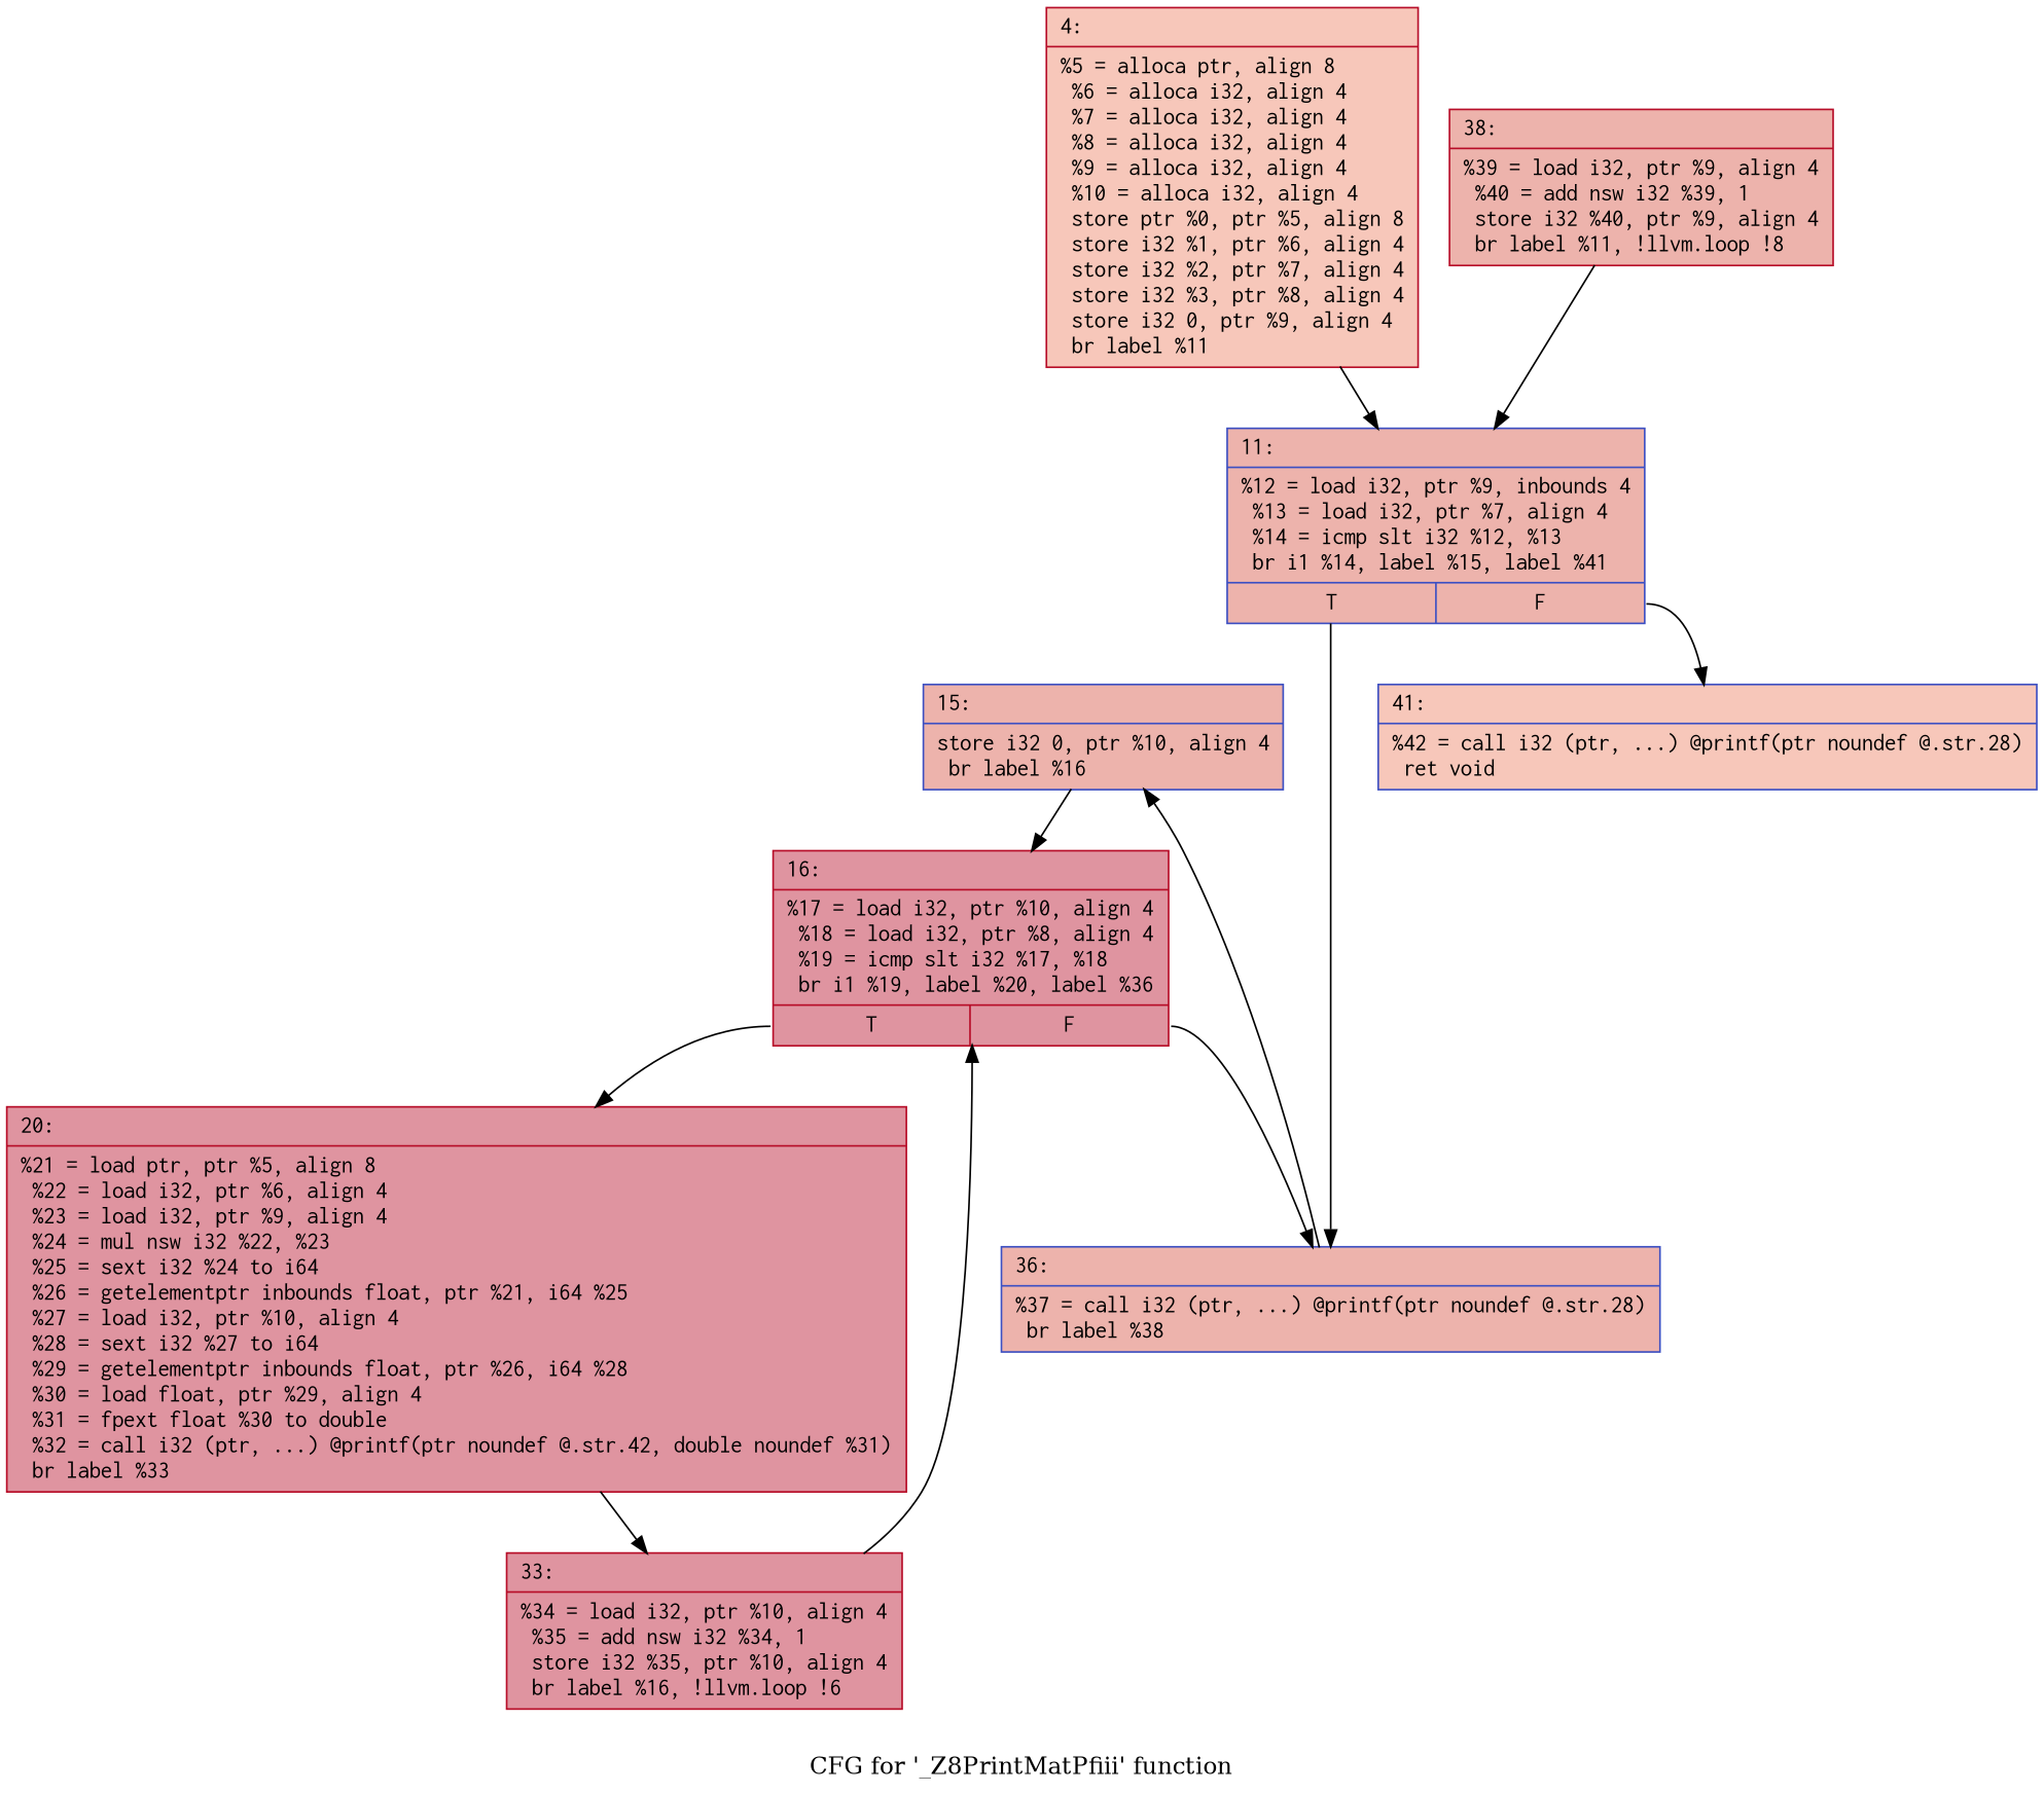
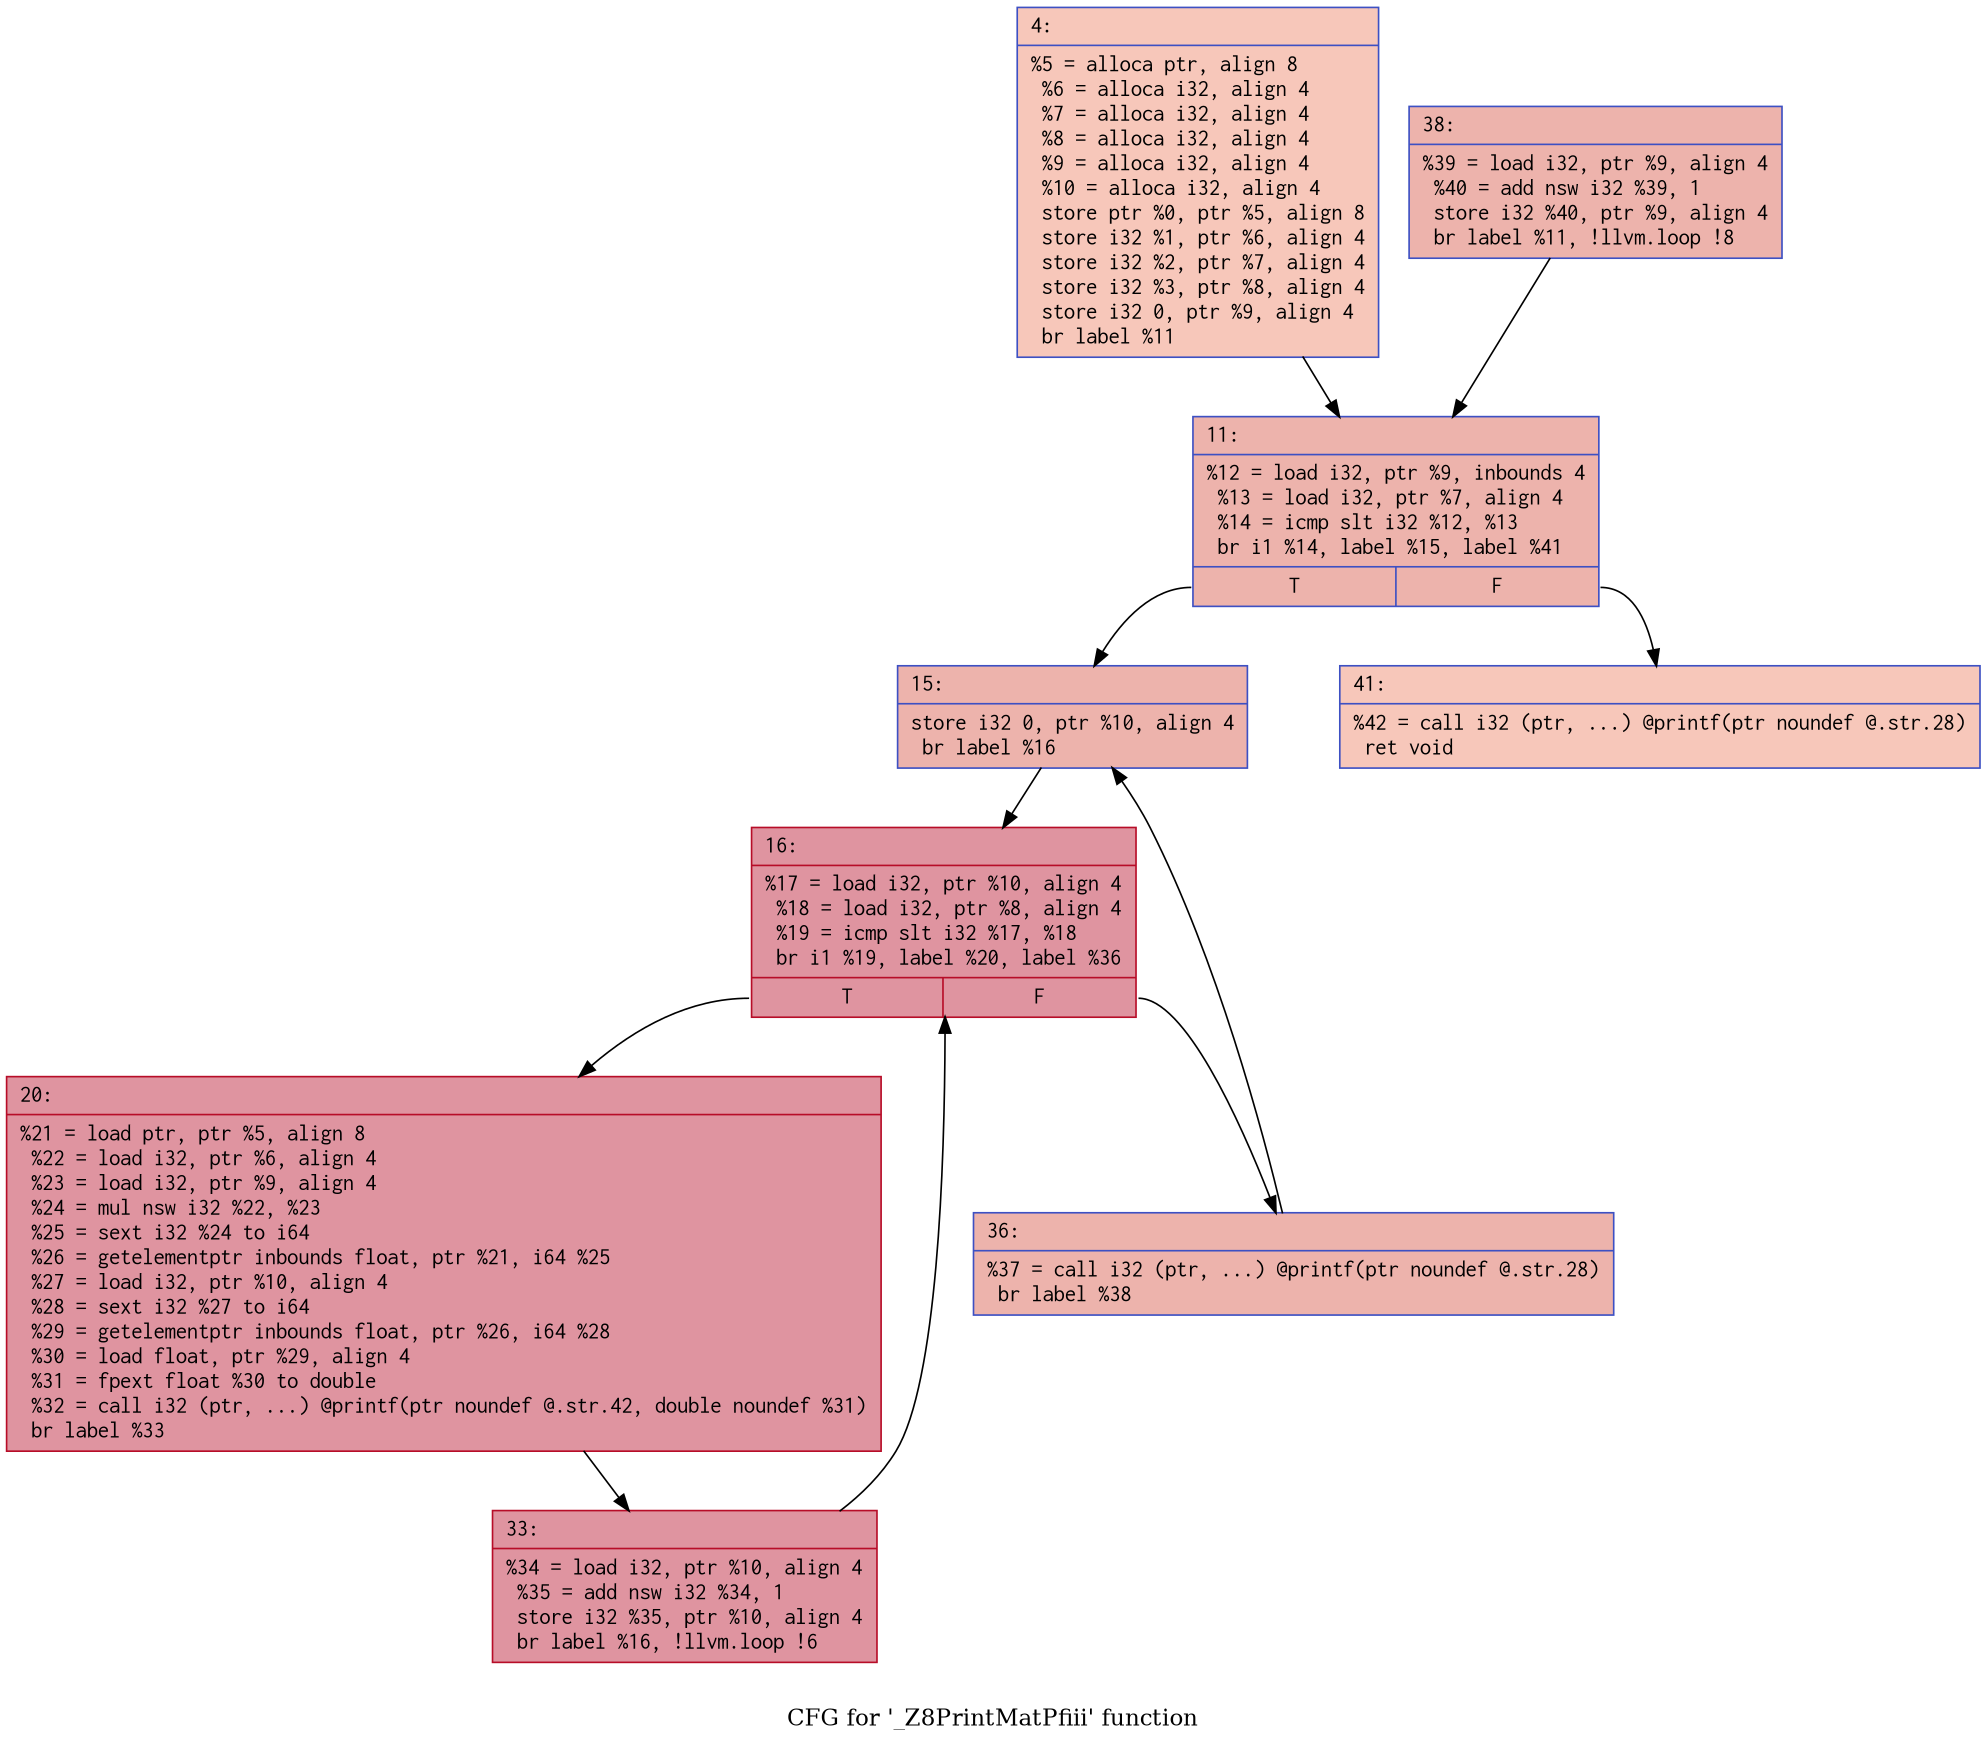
  digraph {
    label="CFG for '_Z8PrintMatPfiii' function"
    node [color="#3d50c3ff" fillcolor="#d6524470" fontname=Courier shape=record style=filled]
-   n1 [color="#b70d28ff" fillcolor="#ec7f6370" label="{4:\l|  %5 = alloca ptr, align 8\l  %6 = alloca i32, align 4\l  %7 = alloca i32, align 4\l  %8 = alloca i32, align 4\l  %9 = alloca i32, align 4\l  %10 = alloca i32, align 4\l  store ptr %0, ptr %5, align 8\l  store i32 %1, ptr %6, align 4\l  store i32 %2, ptr %7, align 4\l  store i32 %3, ptr %8, align 4\l  store i32 0, ptr %9, align 4\l  br label %11\l}"]
+   n1 [fillcolor="#ec7f6370" label="{4:\l|  %5 = alloca ptr, align 8\l  %6 = alloca i32, align 4\l  %7 = alloca i32, align 4\l  %8 = alloca i32, align 4\l  %9 = alloca i32, align 4\l  %10 = alloca i32, align 4\l  store ptr %0, ptr %5, align 8\l  store i32 %1, ptr %6, align 4\l  store i32 %2, ptr %7, align 4\l  store i32 %3, ptr %8, align 4\l  store i32 0, ptr %9, align 4\l  br label %11\l}"]
    n2 [label="{11:\l|  %12 = load i32, ptr %9, inbounds 4\l  %13 = load i32, ptr %7, align 4\l  %14 = icmp slt i32 %12, %13\l  br i1 %14, label %15, label %41\l|{<s0>T|<s1>F}}"]
    n3 [label="{15:\l|  store i32 0, ptr %10, align 4\l  br label %16\l}"]
    n4 [fillcolor="#ec7f6370" label="{41:\l|  %42 = call i32 (ptr, ...) @printf(ptr noundef @.str.28)\l  ret void\l}"]
    n5 [color="#b70d28ff" fillcolor="#b70d2870" label="{16:\l|  %17 = load i32, ptr %10, align 4\l  %18 = load i32, ptr %8, align 4\l  %19 = icmp slt i32 %17, %18\l  br i1 %19, label %20, label %36\l|{<s0>T|<s1>F}}"]
    n6 [color="#b70d28ff" fillcolor="#b70d2870" label="{20:\l|  %21 = load ptr, ptr %5, align 8\l  %22 = load i32, ptr %6, align 4\l  %23 = load i32, ptr %9, align 4\l  %24 = mul nsw i32 %22, %23\l  %25 = sext i32 %24 to i64\l  %26 = getelementptr inbounds float, ptr %21, i64 %25\l  %27 = load i32, ptr %10, align 4\l  %28 = sext i32 %27 to i64\l  %29 = getelementptr inbounds float, ptr %26, i64 %28\l  %30 = load float, ptr %29, align 4\l  %31 = fpext float %30 to double\l  %32 = call i32 (ptr, ...) @printf(ptr noundef @.str.42, double noundef %31)\l  br label %33\l}"]
    n7 [label="{36:\l|  %37 = call i32 (ptr, ...) @printf(ptr noundef @.str.28)\l  br label %38\l}"]
    n8 [color="#b70d28ff" fillcolor="#b70d2870" label="{33:\l|  %34 = load i32, ptr %10, align 4\l  %35 = add nsw i32 %34, 1\l  store i32 %35, ptr %10, align 4\l  br label %16, !llvm.loop !6\l}"]
-   n9 [color="#b70d28ff" label="{38:\l|  %39 = load i32, ptr %9, align 4\l  %40 = add nsw i32 %39, 1\l  store i32 %40, ptr %9, align 4\l  br label %11, !llvm.loop !8\l}"]
+   n9 [label="{38:\l|  %39 = load i32, ptr %9, align 4\l  %40 = add nsw i32 %39, 1\l  store i32 %40, ptr %9, align 4\l  br label %11, !llvm.loop !8\l}"]
    n1 -> n2
-   n2 -> n7 [tailport=s0]
+   n2 -> n3 [tailport=s0]
    n2 -> n4 [tailport=s1]
    n3 -> n5
    n5 -> n6 [tailport=s0]
    n5 -> n7 [tailport=s1]
    n6 -> n8
    n7 -> n3
    n8 -> n5
    n9 -> n2
  }
